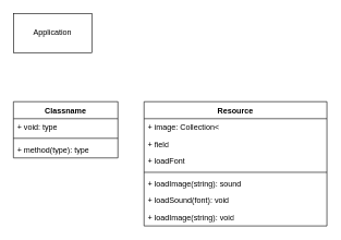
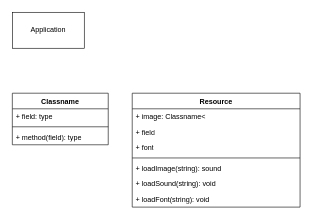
  <mxCell id="0" />
  <mxCell id="1" parent="0" />
  <mxCell id="2" value="&lt;div&gt;Application&lt;/div&gt;" style="rounded=0;whiteSpace=wrap;html=1;" vertex="1" parent="1"><mxGeometry x="20" y="20" width="120" height="60" as="geometry" /></mxCell>
  <mxCell id="3" value="Classname" style="swimlane;fontStyle=1;align=center;verticalAlign=top;childLayout=stackLayout;horizontal=1;startSize=26;horizontalStack=0;resizeParent=1;resizeParentMax=0;resizeLast=0;collapsible=1;marginBottom=0;whiteSpace=wrap;html=1;" vertex="1" parent="1"><mxGeometry x="20" y="155" width="160" height="86" as="geometry" /></mxCell>
- <mxCell id="4" value="+ void: type" style="text;strokeColor=none;fillColor=none;align=left;verticalAlign=top;spacingLeft=4;spacingRight=4;overflow=hidden;rotatable=0;points=[[0,0.5],[1,0.5]];portConstraint=eastwest;whiteSpace=wrap;html=1;" vertex="1" parent="3"><mxGeometry y="26" width="160" height="26" as="geometry" /></mxCell>
+ <mxCell id="4" value="+ field: type" style="text;strokeColor=none;fillColor=none;align=left;verticalAlign=top;spacingLeft=4;spacingRight=4;overflow=hidden;rotatable=0;points=[[0,0.5],[1,0.5]];portConstraint=eastwest;whiteSpace=wrap;html=1;" vertex="1" parent="3"><mxGeometry y="26" width="160" height="26" as="geometry" /></mxCell>
  <mxCell id="5" value="" style="line;strokeWidth=1;fillColor=none;align=left;verticalAlign=middle;spacingTop=-1;spacingLeft=3;spacingRight=3;rotatable=0;labelPosition=right;points=[];portConstraint=eastwest;strokeColor=inherit;" vertex="1" parent="3"><mxGeometry y="52" width="160" height="8" as="geometry" /></mxCell>
- <mxCell id="6" value="+ method(type): type" style="text;strokeColor=none;fillColor=none;align=left;verticalAlign=top;spacingLeft=4;spacingRight=4;overflow=hidden;rotatable=0;points=[[0,0.5],[1,0.5]];portConstraint=eastwest;whiteSpace=wrap;html=1;" vertex="1" parent="3"><mxGeometry y="60" width="160" height="26" as="geometry" /></mxCell>
+ <mxCell id="6" value="+ method(field): type" style="text;strokeColor=none;fillColor=none;align=left;verticalAlign=top;spacingLeft=4;spacingRight=4;overflow=hidden;rotatable=0;points=[[0,0.5],[1,0.5]];portConstraint=eastwest;whiteSpace=wrap;html=1;" vertex="1" parent="3"><mxGeometry y="60" width="160" height="26" as="geometry" /></mxCell>
  <mxCell id="7" value="Resource" style="swimlane;fontStyle=1;align=center;verticalAlign=top;childLayout=stackLayout;horizontal=1;startSize=26;horizontalStack=0;resizeParent=1;resizeParentMax=0;resizeLast=0;collapsible=1;marginBottom=0;whiteSpace=wrap;html=1;" vertex="1" parent="1"><mxGeometry x="220" y="155" width="280" height="190" as="geometry" /></mxCell>
- <mxCell id="8" value="+ image: Collection&amp;lt;" style="text;strokeColor=none;fillColor=none;align=left;verticalAlign=top;spacingLeft=4;spacingRight=4;overflow=hidden;rotatable=0;points=[[0,0.5],[1,0.5]];portConstraint=eastwest;whiteSpace=wrap;html=1;" vertex="1" parent="7"><mxGeometry y="26" width="280" height="26" as="geometry" /></mxCell>
+ <mxCell id="8" value="+ image: Classname&amp;lt;" style="text;strokeColor=none;fillColor=none;align=left;verticalAlign=top;spacingLeft=4;spacingRight=4;overflow=hidden;rotatable=0;points=[[0,0.5],[1,0.5]];portConstraint=eastwest;whiteSpace=wrap;html=1;" vertex="1" parent="7"><mxGeometry y="26" width="280" height="26" as="geometry" /></mxCell>
  <mxCell id="9" value="+ field" style="text;strokeColor=none;fillColor=none;align=left;verticalAlign=top;spacingLeft=4;spacingRight=4;overflow=hidden;rotatable=0;points=[[0,0.5],[1,0.5]];portConstraint=eastwest;whiteSpace=wrap;html=1;" vertex="1" parent="7"><mxGeometry y="52" width="280" height="26" as="geometry" /></mxCell>
- <mxCell id="10" value="+ loadFont" style="text;strokeColor=none;fillColor=none;align=left;verticalAlign=top;spacingLeft=4;spacingRight=4;overflow=hidden;rotatable=0;points=[[0,0.5],[1,0.5]];portConstraint=eastwest;whiteSpace=wrap;html=1;" vertex="1" parent="7"><mxGeometry y="78" width="280" height="26" as="geometry" /></mxCell>
+ <mxCell id="10" value="+ font" style="text;strokeColor=none;fillColor=none;align=left;verticalAlign=top;spacingLeft=4;spacingRight=4;overflow=hidden;rotatable=0;points=[[0,0.5],[1,0.5]];portConstraint=eastwest;whiteSpace=wrap;html=1;" vertex="1" parent="7"><mxGeometry y="78" width="280" height="26" as="geometry" /></mxCell>
  <mxCell id="11" value="" style="line;strokeWidth=1;fillColor=none;align=left;verticalAlign=middle;spacingTop=-1;spacingLeft=3;spacingRight=3;rotatable=0;labelPosition=right;points=[];portConstraint=eastwest;strokeColor=inherit;" vertex="1" parent="7"><mxGeometry y="104" width="280" height="8" as="geometry" /></mxCell>
  <mxCell id="12" value="+ loadImage(string): sound" style="text;strokeColor=none;fillColor=none;align=left;verticalAlign=top;spacingLeft=4;spacingRight=4;overflow=hidden;rotatable=0;points=[[0,0.5],[1,0.5]];portConstraint=eastwest;whiteSpace=wrap;html=1;" vertex="1" parent="7"><mxGeometry y="112" width="280" height="26" as="geometry" /></mxCell>
- <mxCell id="13" value="+ loadSound(font): void" style="text;strokeColor=none;fillColor=none;align=left;verticalAlign=top;spacingLeft=4;spacingRight=4;overflow=hidden;rotatable=0;points=[[0,0.5],[1,0.5]];portConstraint=eastwest;whiteSpace=wrap;html=1;" vertex="1" parent="7"><mxGeometry y="138" width="280" height="26" as="geometry" /></mxCell>
- <mxCell id="14" value="+ loadImage(string): void" style="text;strokeColor=none;fillColor=none;align=left;verticalAlign=top;spacingLeft=4;spacingRight=4;overflow=hidden;rotatable=0;points=[[0,0.5],[1,0.5]];portConstraint=eastwest;whiteSpace=wrap;html=1;" vertex="1" parent="7"><mxGeometry y="164" width="280" height="26" as="geometry" /></mxCell>
+ <mxCell id="13" value="+ loadSound(string): void" style="text;strokeColor=none;fillColor=none;align=left;verticalAlign=top;spacingLeft=4;spacingRight=4;overflow=hidden;rotatable=0;points=[[0,0.5],[1,0.5]];portConstraint=eastwest;whiteSpace=wrap;html=1;" vertex="1" parent="7"><mxGeometry y="138" width="280" height="26" as="geometry" /></mxCell>
+ <mxCell id="14" value="+ loadFont(string): void" style="text;strokeColor=none;fillColor=none;align=left;verticalAlign=top;spacingLeft=4;spacingRight=4;overflow=hidden;rotatable=0;points=[[0,0.5],[1,0.5]];portConstraint=eastwest;whiteSpace=wrap;html=1;" vertex="1" parent="7"><mxGeometry y="164" width="280" height="26" as="geometry" /></mxCell>
